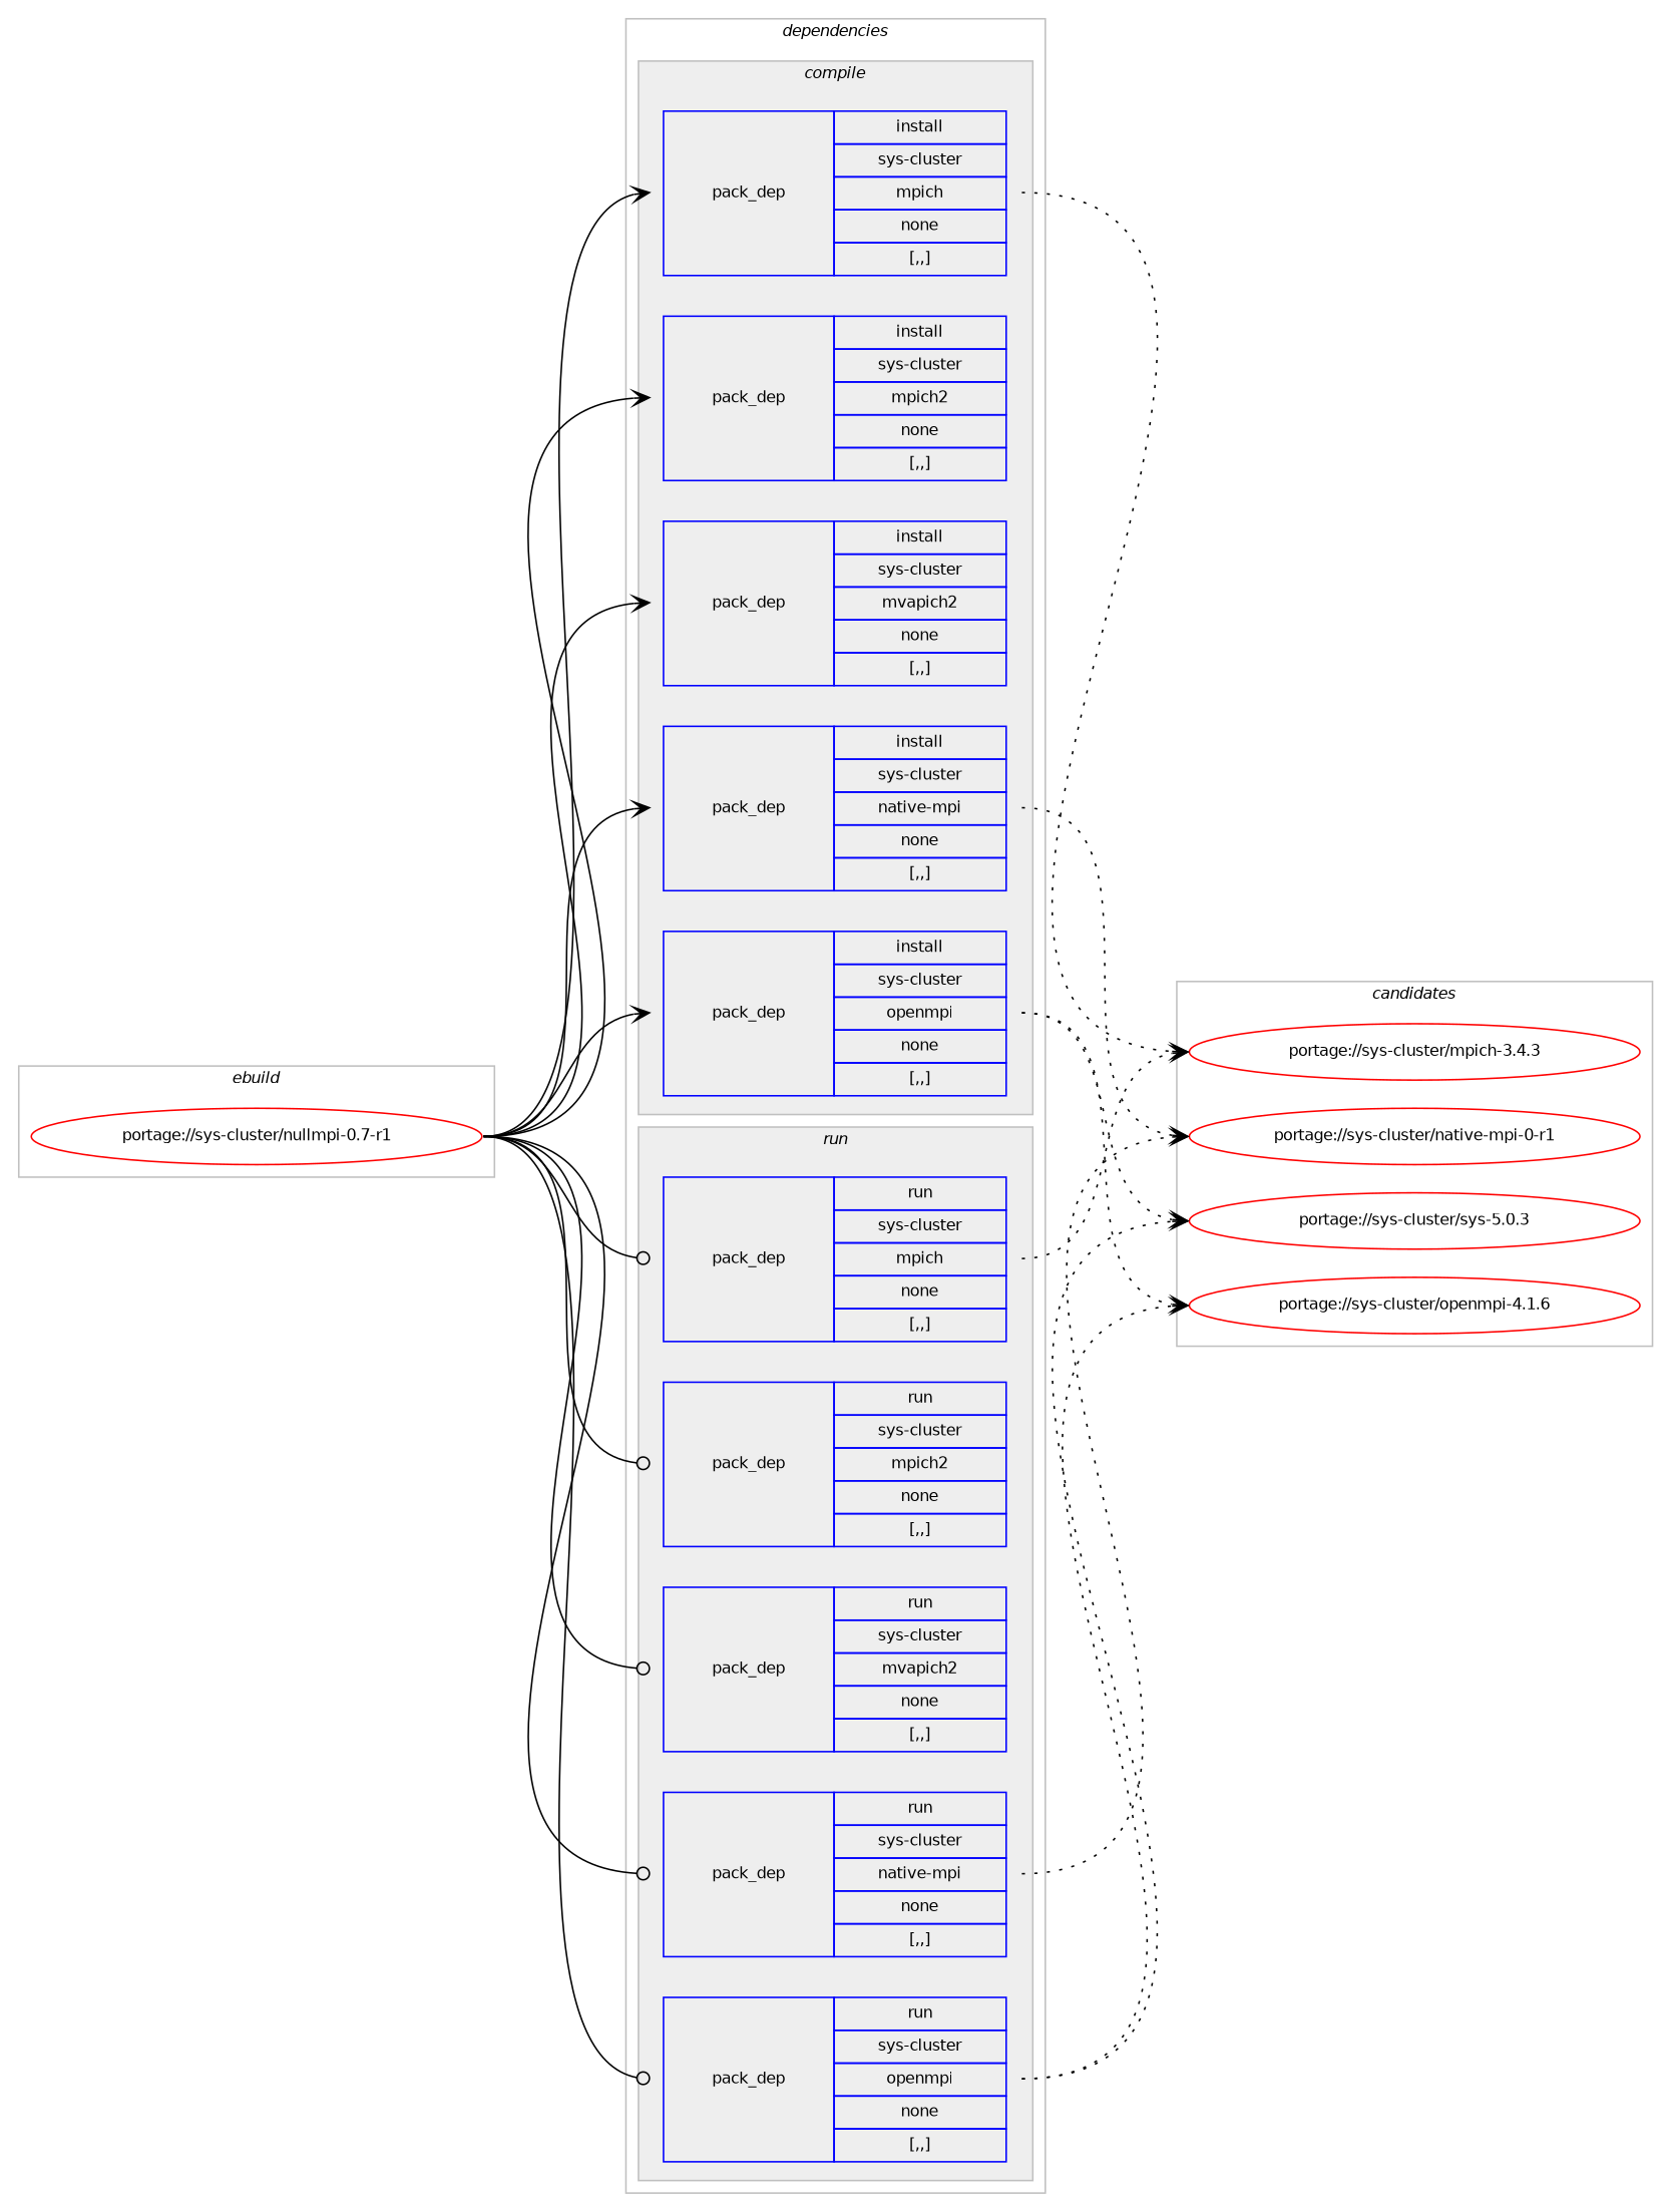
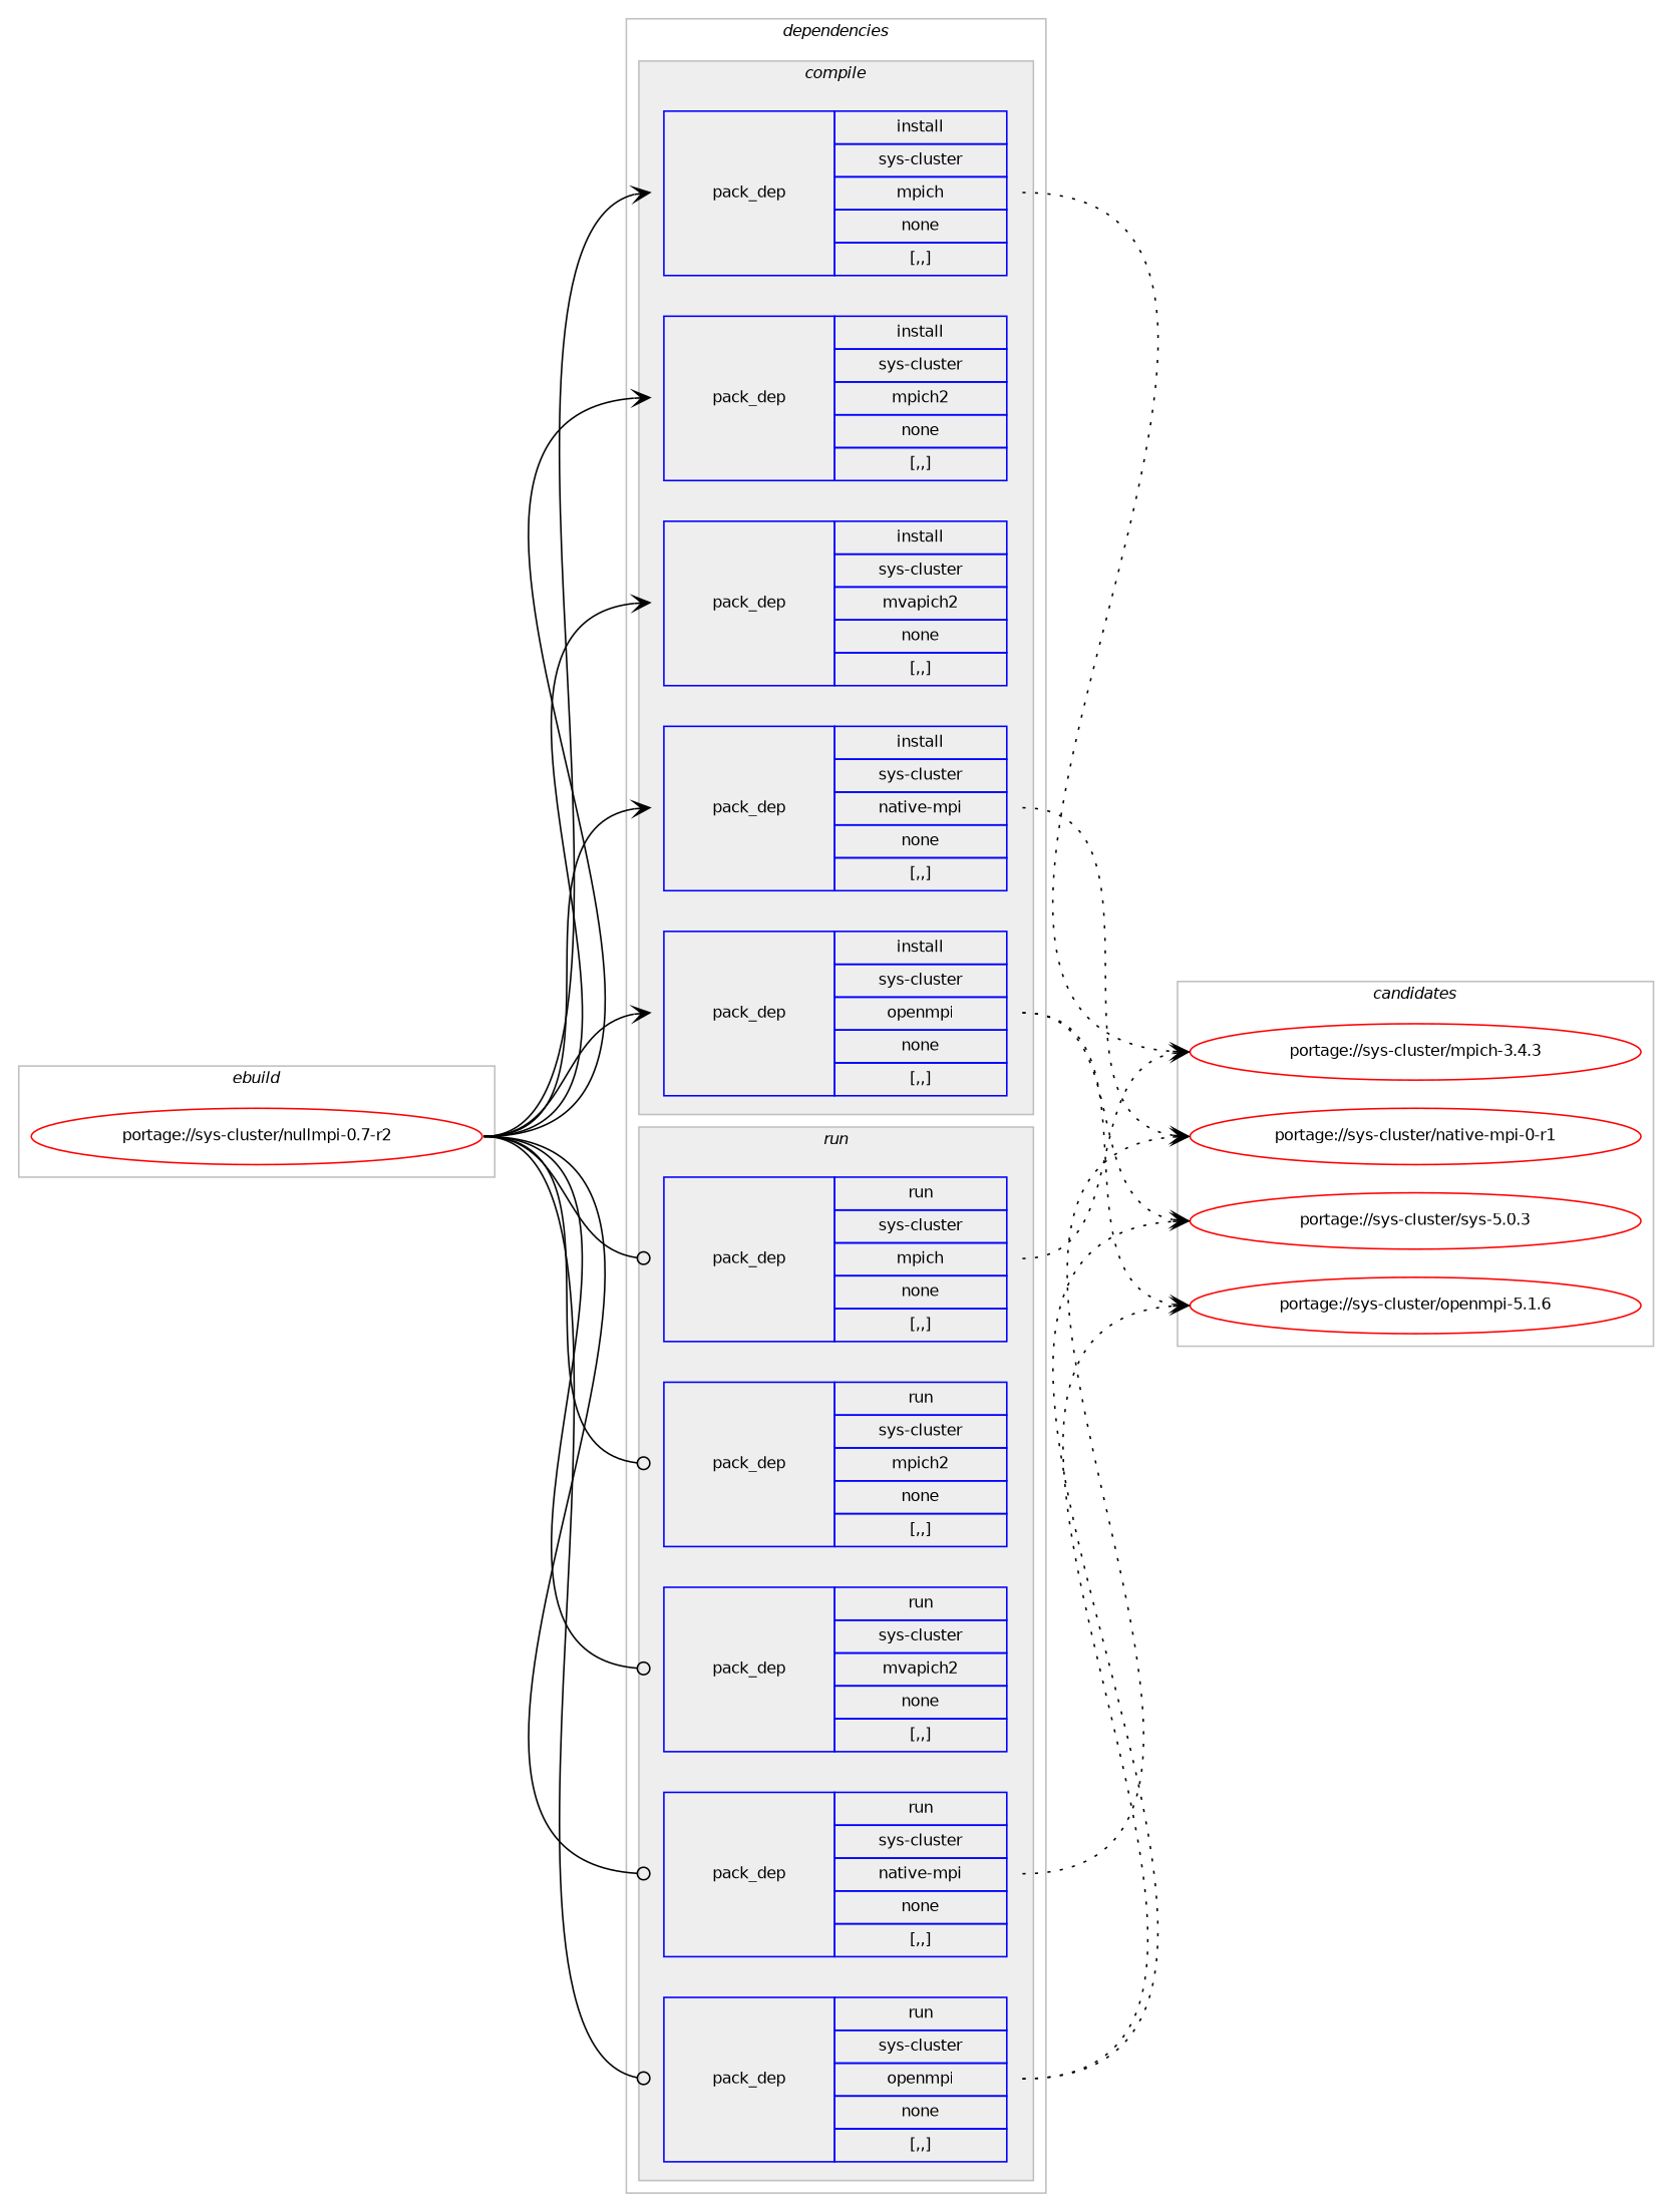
  digraph {
    compound=true
    concentrate=true
    fontname=Helvetica
    fontsize=10
    newrank=true
    rankdir=LR
    ranksep=1.5
    node [color=blue fontname=Helvetica fontsize=10 shape=none]
    edge [arrowhead=vee headport=w style=solid tailport=e weight=20]
-   n1 [color=red label="portage://sys-cluster/nullmpi-0.7-r1" width=4 shape=""]
+   n1 [color=red label="portage://sys-cluster/nullmpi-0.7-r2" width=4 shape=""]
    n2 [label=<<TABLE BORDER="0" CELLBORDER="1" CELLSPACING="0" CELLPADDING="4" WIDTH="220"><TR><TD ROWSPAN="6" CELLPADDING="30">pack_dep</TD></TR><TR><TD WIDTH="110">install</TD></TR><TR><TD>sys-cluster</TD></TR><TR><TD>mpich</TD></TR><TR><TD>none</TD></TR><TR><TD>[,,]</TD></TR></TABLE>>]
    n3 [label=<<TABLE BORDER="0" CELLBORDER="1" CELLSPACING="0" CELLPADDING="4" WIDTH="220"><TR><TD ROWSPAN="6" CELLPADDING="30">pack_dep</TD></TR><TR><TD WIDTH="110">install</TD></TR><TR><TD>sys-cluster</TD></TR><TR><TD>mpich2</TD></TR><TR><TD>none</TD></TR><TR><TD>[,,]</TD></TR></TABLE>>]
    n4 [label=<<TABLE BORDER="0" CELLBORDER="1" CELLSPACING="0" CELLPADDING="4" WIDTH="220"><TR><TD ROWSPAN="6" CELLPADDING="30">pack_dep</TD></TR><TR><TD WIDTH="110">install</TD></TR><TR><TD>sys-cluster</TD></TR><TR><TD>mvapich2</TD></TR><TR><TD>none</TD></TR><TR><TD>[,,]</TD></TR></TABLE>>]
    n5 [label=<<TABLE BORDER="0" CELLBORDER="1" CELLSPACING="0" CELLPADDING="4" WIDTH="220"><TR><TD ROWSPAN="6" CELLPADDING="30">pack_dep</TD></TR><TR><TD WIDTH="110">install</TD></TR><TR><TD>sys-cluster</TD></TR><TR><TD>native-mpi</TD></TR><TR><TD>none</TD></TR><TR><TD>[,,]</TD></TR></TABLE>>]
    n6 [label=<<TABLE BORDER="0" CELLBORDER="1" CELLSPACING="0" CELLPADDING="4" WIDTH="220"><TR><TD ROWSPAN="6" CELLPADDING="30">pack_dep</TD></TR><TR><TD WIDTH="110">install</TD></TR><TR><TD>sys-cluster</TD></TR><TR><TD>openmpi</TD></TR><TR><TD>none</TD></TR><TR><TD>[,,]</TD></TR></TABLE>>]
    n7 [label=<<TABLE BORDER="0" CELLBORDER="1" CELLSPACING="0" CELLPADDING="4" WIDTH="220"><TR><TD ROWSPAN="6" CELLPADDING="30">pack_dep</TD></TR><TR><TD WIDTH="110">run</TD></TR><TR><TD>sys-cluster</TD></TR><TR><TD>mpich</TD></TR><TR><TD>none</TD></TR><TR><TD>[,,]</TD></TR></TABLE>>]
    n8 [label=<<TABLE BORDER="0" CELLBORDER="1" CELLSPACING="0" CELLPADDING="4" WIDTH="220"><TR><TD ROWSPAN="6" CELLPADDING="30">pack_dep</TD></TR><TR><TD WIDTH="110">run</TD></TR><TR><TD>sys-cluster</TD></TR><TR><TD>mpich2</TD></TR><TR><TD>none</TD></TR><TR><TD>[,,]</TD></TR></TABLE>>]
    n9 [label=<<TABLE BORDER="0" CELLBORDER="1" CELLSPACING="0" CELLPADDING="4" WIDTH="220"><TR><TD ROWSPAN="6" CELLPADDING="30">pack_dep</TD></TR><TR><TD WIDTH="110">run</TD></TR><TR><TD>sys-cluster</TD></TR><TR><TD>mvapich2</TD></TR><TR><TD>none</TD></TR><TR><TD>[,,]</TD></TR></TABLE>>]
    n10 [label=<<TABLE BORDER="0" CELLBORDER="1" CELLSPACING="0" CELLPADDING="4" WIDTH="220"><TR><TD ROWSPAN="6" CELLPADDING="30">pack_dep</TD></TR><TR><TD WIDTH="110">run</TD></TR><TR><TD>sys-cluster</TD></TR><TR><TD>native-mpi</TD></TR><TR><TD>none</TD></TR><TR><TD>[,,]</TD></TR></TABLE>>]
    n11 [label=<<TABLE BORDER="0" CELLBORDER="1" CELLSPACING="0" CELLPADDING="4" WIDTH="220"><TR><TD ROWSPAN="6" CELLPADDING="30">pack_dep</TD></TR><TR><TD WIDTH="110">run</TD></TR><TR><TD>sys-cluster</TD></TR><TR><TD>openmpi</TD></TR><TR><TD>none</TD></TR><TR><TD>[,,]</TD></TR></TABLE>>]
    n12 [color=red label="portage://sys-cluster/mpich-3.4.3" width=4 shape=""]
    n13 [color=red label="portage://sys-cluster/native-mpi-0-r1" width=4 shape=""]
    n14 [color=red label="portage://sys-cluster/sys-5.0.3" width=4 shape=""]
-   n15 [color=red label="portage://sys-cluster/openmpi-4.1.6" width=4 shape=""]
+   n15 [color=red label="portage://sys-cluster/openmpi-5.1.6" width=4 shape=""]
    subgraph cluster_1 {
      color=gray
      label=<<i>ebuild</i>>
      n1
    }
    subgraph cluster_2 {
      color=gray
      label=<<i>dependencies</i>>
      subgraph cluster_3 {
        color=gray
        fillcolor="#eeeeee"
        label=<<i>compile</i>>
        style=filled
        subgraph sub_4 {
          color=gray
          fillcolor="#eeeeee"
          label=<<i>compile</i>>
          style=filled
          n2
        }
        subgraph sub_5 {
          color=gray
          fillcolor="#eeeeee"
          label=<<i>compile</i>>
          style=filled
          n3
        }
        subgraph sub_6 {
          color=gray
          fillcolor="#eeeeee"
          label=<<i>compile</i>>
          style=filled
          n4
        }
        subgraph sub_7 {
          color=gray
          fillcolor="#eeeeee"
          label=<<i>compile</i>>
          style=filled
          n5
        }
        subgraph sub_8 {
          color=gray
          fillcolor="#eeeeee"
          label=<<i>compile</i>>
          style=filled
          n6
        }
      }
      subgraph cluster_9 {
        color=gray
        fillcolor="#eeeeee"
        label=<<i>compile and run</i>>
        style=filled
      }
      subgraph cluster_10 {
        color=gray
        fillcolor="#eeeeee"
        label=<<i>run</i>>
        style=filled
        subgraph sub_11 {
          color=gray
          fillcolor="#eeeeee"
          label=<<i>run</i>>
          style=filled
          n7
        }
        subgraph sub_12 {
          color=gray
          fillcolor="#eeeeee"
          label=<<i>run</i>>
          style=filled
          n8
        }
        subgraph sub_13 {
          color=gray
          fillcolor="#eeeeee"
          label=<<i>run</i>>
          style=filled
          n9
        }
        subgraph sub_14 {
          color=gray
          fillcolor="#eeeeee"
          label=<<i>run</i>>
          style=filled
          n10
        }
        subgraph sub_15 {
          color=gray
          fillcolor="#eeeeee"
          label=<<i>run</i>>
          style=filled
          n11
        }
      }
    }
    subgraph cluster_16 {
      color=gray
      label=<<i>candidates</i>>
      rank=same
      subgraph sub_17 {
        color=black
        label=<<i>candidates</i>>
        nodesep=1
        rank=same
        n12
      }
      subgraph sub_18 {
        color=black
        label=<<i>candidates</i>>
        nodesep=1
        rank=same
      }
      subgraph sub_19 {
        color=black
        label=<<i>candidates</i>>
        nodesep=1
        rank=same
      }
      subgraph sub_20 {
        color=black
        label=<<i>candidates</i>>
        nodesep=1
        rank=same
        n13
      }
      subgraph sub_21 {
        color=black
        label=<<i>candidates</i>>
        nodesep=1
        rank=same
        n14
        n15
      }
      subgraph sub_22 {
        color=black
        label=<<i>candidates</i>>
        nodesep=1
        rank=same
        n12
      }
      subgraph sub_23 {
        color=black
        label=<<i>candidates</i>>
        nodesep=1
        rank=same
      }
      subgraph sub_24 {
        color=black
        label=<<i>candidates</i>>
        nodesep=1
        rank=same
      }
      subgraph sub_25 {
        color=black
        label=<<i>candidates</i>>
        nodesep=1
        rank=same
        n13
      }
      subgraph sub_26 {
        color=black
        label=<<i>candidates</i>>
        nodesep=1
        rank=same
        n14
        n15
      }
    }
    n1 -> n2
    n1 -> n3
    n1 -> n4
    n1 -> n5
    n1 -> n6
    n1 -> n7 [arrowhead=odot]
    n1 -> n8 [arrowhead=odot]
    n1 -> n9 [arrowhead=odot]
    n1 -> n10 [arrowhead=odot]
    n1 -> n11 [arrowhead=odot]
    n2 -> n12 [style=dotted weight=100]
    n5 -> n13 [style=dotted weight=100]
    n6 -> n14 [style=dotted weight=100]
    n6 -> n15 [style=dotted weight=100]
    n7 -> n12 [style=dotted weight=100]
    n10 -> n13 [style=dotted weight=100]
    n11 -> n14 [style=dotted weight=100]
    n11 -> n15 [style=dotted weight=100]
  }
